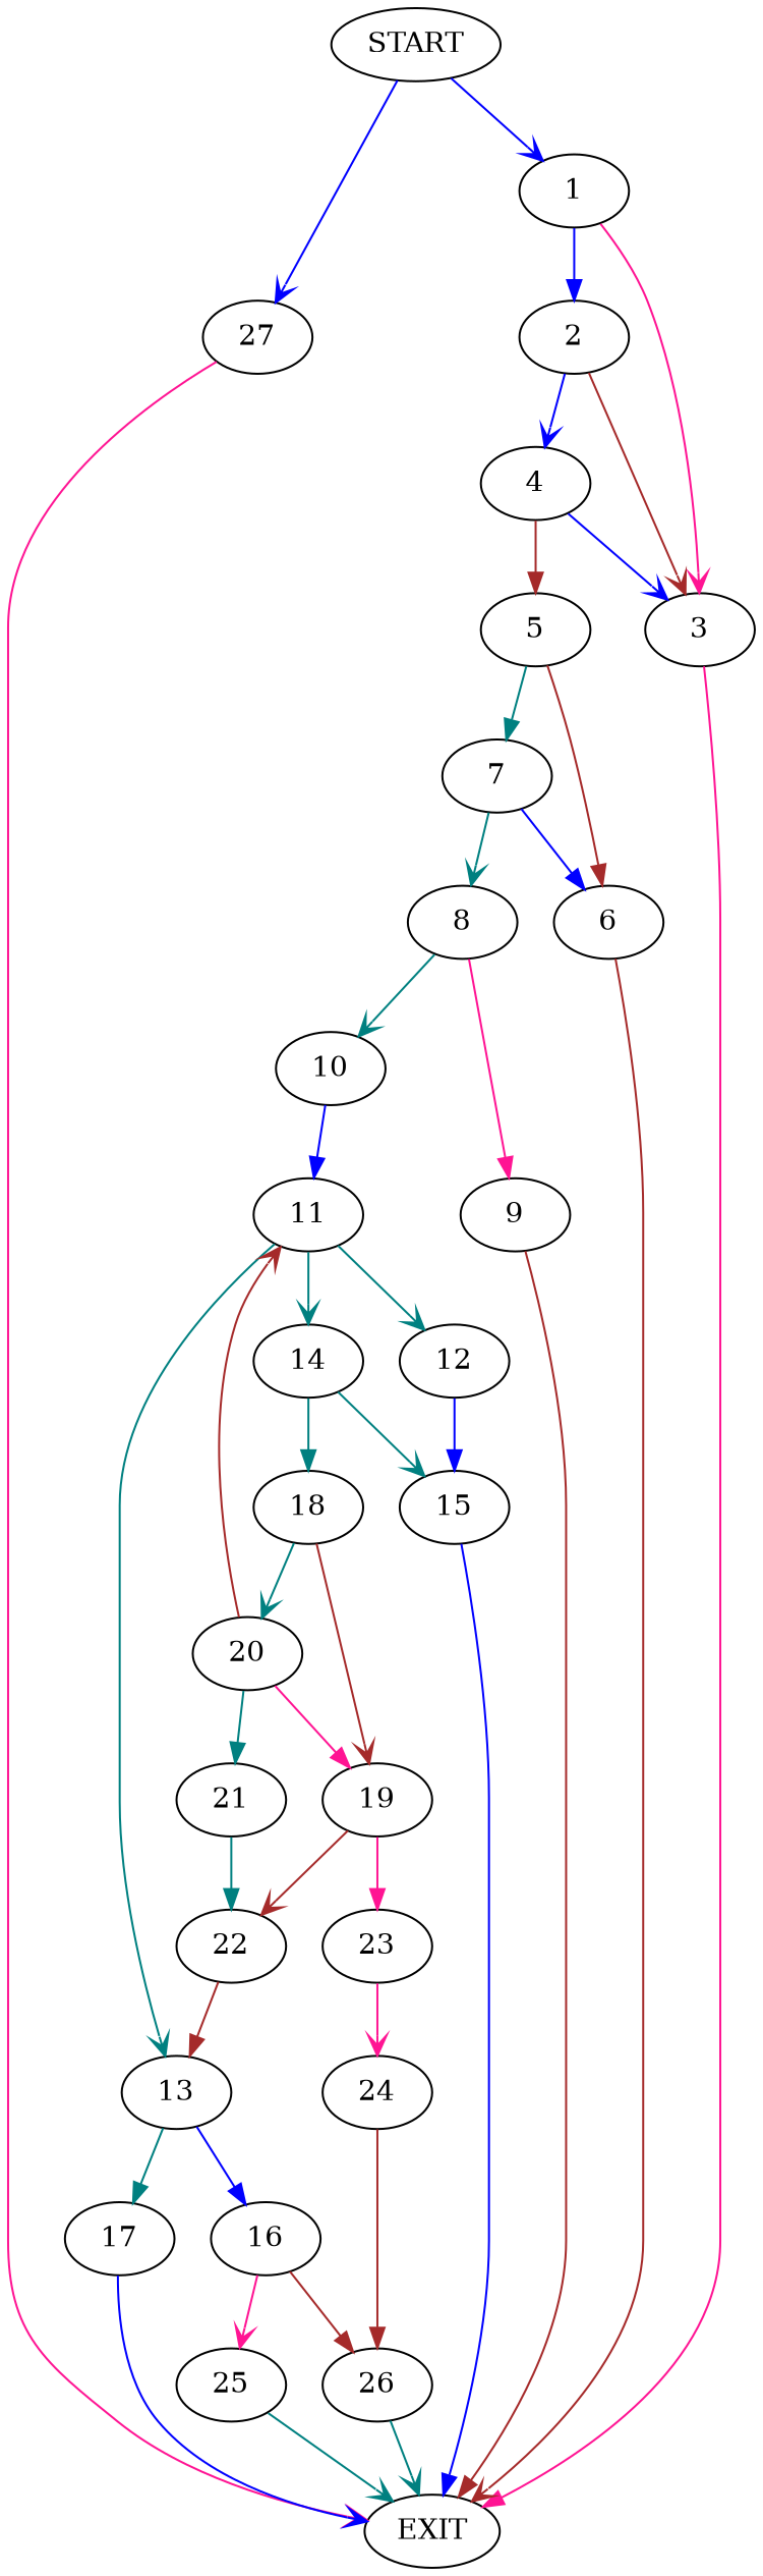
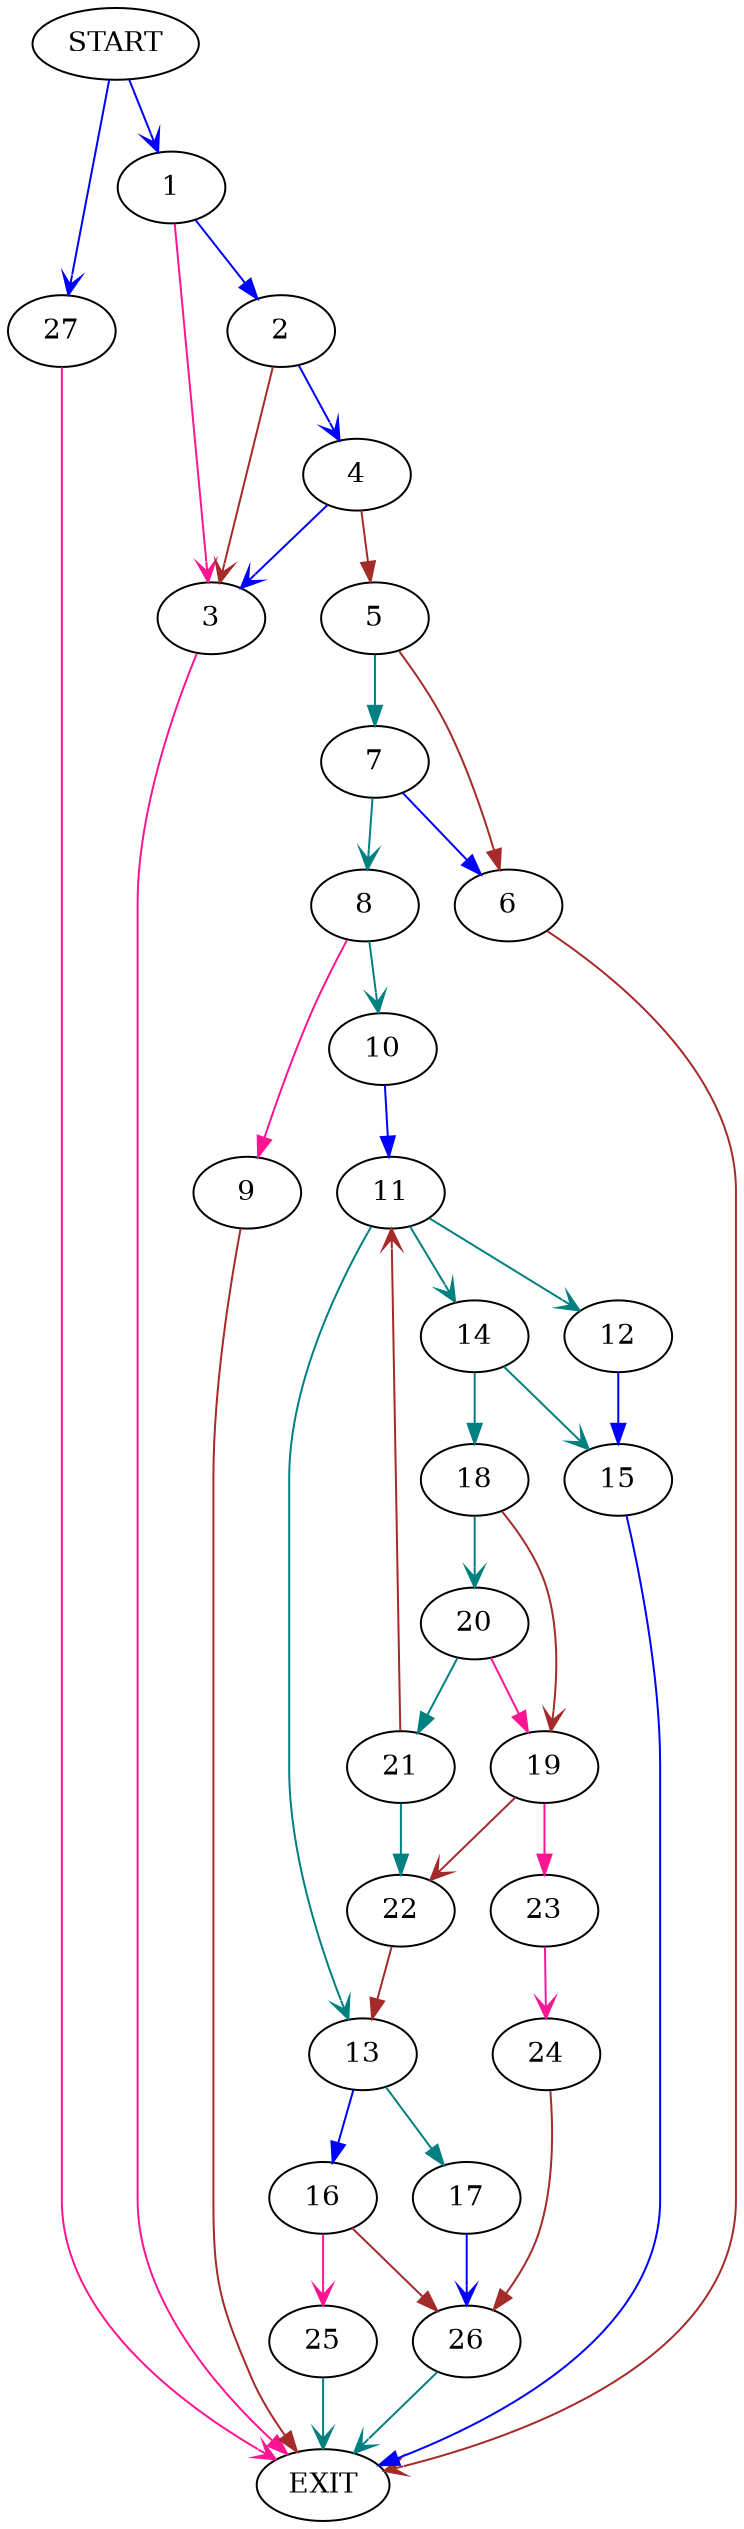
  digraph {
    edge [arrowhead=vee color=teal]
    n1 [label=START]
    1
    27
    2
    3
    n6 [label=EXIT]
    4
    5
    6
    7
    8
    9
    10
    11
    12
    13
    14
    15
    16
    17
    18
    25
    26
    19
    20
    22
    23
    21
    24
    n1 -> 1 [color=blue]
    n1 -> 27 [color=blue]
    1 -> 2 [arrowhead=normal color=blue]
    1 -> 3 [color=deeppink]
    27 -> n6 [color=deeppink]
    2 -> 3 [color=brown]
    2 -> 4 [color=blue]
    3 -> n6 [arrowhead=normal color=deeppink]
    4 -> 3 [color=blue]
    4 -> 5 [arrowhead=normal color=brown]
    5 -> 6 [arrowhead=normal color=brown]
    5 -> 7 [arrowhead=normal]
    6 -> n6 [color=brown]
    7 -> 6 [arrowhead=normal color=blue]
    7 -> 8
    8 -> 9 [arrowhead=normal color=deeppink]
    8 -> 10
    9 -> n6 [arrowhead=normal color=brown]
    10 -> 11 [arrowhead=normal color=blue]
    11 -> 12
    11 -> 13
    11 -> 14
    12 -> 15 [arrowhead=normal color=blue]
    13 -> 16 [arrowhead=normal color=blue]
    13 -> 17 [arrowhead=normal]
    14 -> 15
    14 -> 18 [arrowhead=normal]
    15 -> n6 [arrowhead=normal color=blue]
    16 -> 25 [color=deeppink]
    16 -> 26 [arrowhead=normal color=brown]
-   17 -> n6 [color=blue]
+   17 -> 26 [color=blue]
    18 -> 19 [color=brown]
    18 -> 20
    25 -> n6
    26 -> n6
    19 -> 22 [color=brown]
    19 -> 23 [arrowhead=normal color=deeppink]
    20 -> 19 [arrowhead=normal color=deeppink]
    20 -> 21 [arrowhead=normal]
    22 -> 13 [arrowhead=normal color=brown]
    23 -> 24 [color=deeppink]
-   20 -> 11 [color=brown]
+   21 -> 11 [color=brown]
    21 -> 22 [arrowhead=normal]
    24 -> 26 [arrowhead=normal color=brown]
  }
